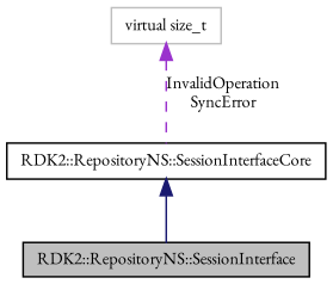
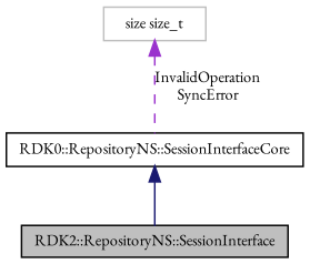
  digraph {
    fontname="EB Garamond"
    node [color=black fillcolor=white fontname="EB Garamond" fontsize=10 shape=record style=filled]
    edge [dir=back fontname="EB Garamond" fontsize=10 labelfontname="FreeSans.ttf" labelfontsize=10]
    n1 [fillcolor=grey75 fontcolor=black height=0.2 label="RDK2::RepositoryNS::SessionInterface" width=0.4]
-   n2 [height=0.2 label="RDK2::RepositoryNS::SessionInterfaceCore" width=0.4]
-   n3 [color=grey75 height=0.2 label="virtual size_t" width=0.4]
+   n2 [height=0.2 label="RDK0::RepositoryNS::SessionInterfaceCore" width=0.4]
+   n3 [color=grey75 height=0.2 label="size size_t" width=0.4]
    n2 -> n1 [color=midnightblue style=solid]
    n3 -> n2 [color=darkorchid3 label="InvalidOperation\nSyncError" style=dashed]
  }
